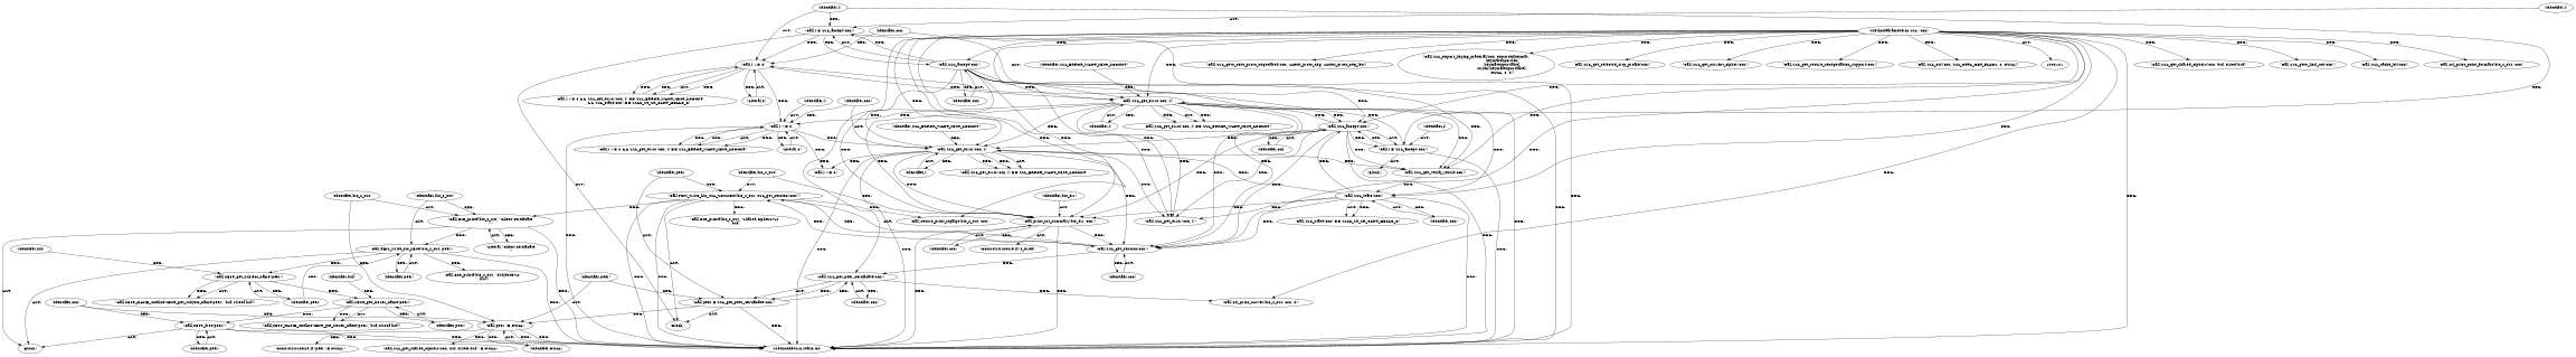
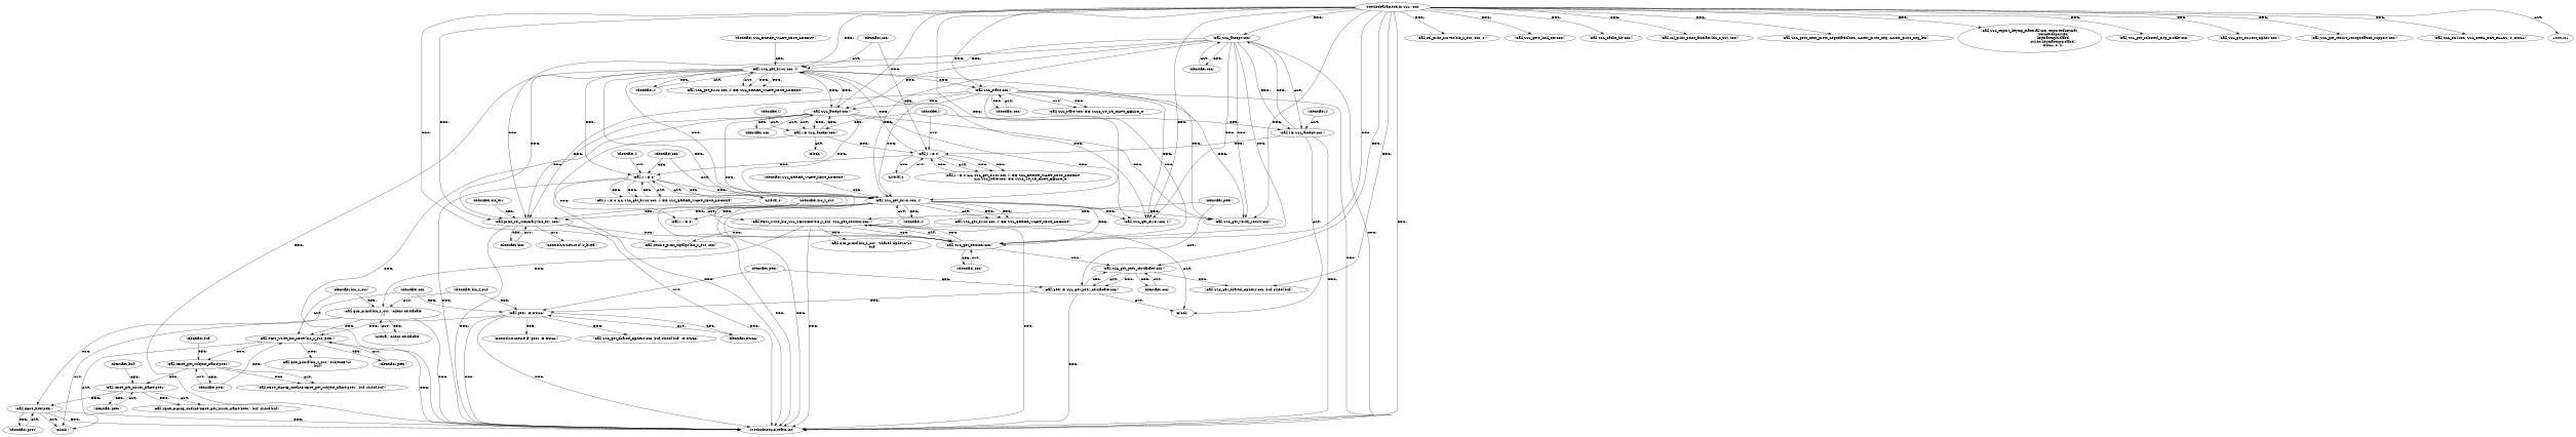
  digraph {
    n1 [label="(Call,X509_free(peer))"]
    n2 [label="(MethodReturn,static int)"]
    n3 [label="(Identifier,peer)"]
    n4 [label="(Block,)"]
    n5 [label="(Call,X509_get_issuer_name(peer))"]
    n6 [label="(Call,X509_NAME_oneline(X509_get_issuer_name(peer), buf, sizeof buf))"]
    n7 [label="(Identifier,peer)"]
    n8 [label="(Call,X509_get_subject_name(peer))"]
    n9 [label="(Identifier,peer)"]
    n10 [label="(Call,X509_NAME_oneline(X509_get_subject_name(peer), buf, sizeof buf))"]
    n11 [label="(Call,PEM_write_bio_X509(bio_s_out, peer))"]
    n12 [label="(Call,BIO_printf(bio_s_out, \"subject=%s\n\", buf))"]
    n13 [label="(Identifier,peer)"]
    n14 [label="(Call,BIO_printf(bio_s_out, \"Client certificate\n\"))"]
    n15 [label="(Literal,\"Client certificate\n\")"]
    n16 [label="(Call,PEM_write_bio_SSL_SESSION(bio_s_out, SSL_get_session(con)))"]
    n17 [label="(Call,SSL_get_session(con))"]
    n18 [label="(Block,)"]
    n19 [label="(Call,BIO_printf(bio_s_out, \"Shared ciphers:%s\n\", buf))"]
    n20 [label="(Call,secure_print_sigalgs(bio_s_out, con))"]
    n21 [label="(Call,SSL_get_peer_certificate(con))"]
    n22 [label="(Identifier,con)"]
    n23 [label="(Call,SSL_get_shared_ciphers(con, buf, sizeof buf))"]
    n24 [label="(Call,peer = SSL_get_peer_certificate(con))"]
    n25 [label="(Identifier,con)"]
    n26 [label="(Call,SSL_get_error(con, i))"]
    n27 [label="(Call,SSL_accept(con))"]
    n28 [label="(Call,SSL_state(con))"]
    n29 [label="(Call,print_ssl_summary(bio_err, con))"]
    n30 [label="(Call,SSL_get_error(con, i))"]
    n31 [label="(Call,i <= 0)"]
    n32 [label="(Identifier,i)"]
    n33 [label="(Call,SSL_get_error(con, i) == SSL_ERROR_WANT_X509_LOOKUP)"]
    n34 [label="(Call,SSL_get_error(con, i))"]
    n35 [label="(Call,SSL_get_verify_result(con))"]
    n36 [label="(Call,i = SSL_accept(con))"]
    n37 [label="(Identifier,con)"]
    n38 [label="(Call,SSL_state(con) == SSL3_ST_SR_CLNT_HELLO_C)"]
    n39 [label="(Identifier,con)"]
    n40 [label="(ControlStructure,if (s_brief))"]
    n41 [label="(Identifier,con)"]
    n42 [label="(Identifier,i)"]
    n43 [label="(Call,SSL_get_error(con, i) == SSL_ERROR_WANT_X509_LOOKUP)"]
    n44 [label="(Call,i <= 0)"]
    n45 [label="(Call,i <= 0 && SSL_get_error(con, i) == SSL_ERROR_WANT_X509_LOOKUP)"]
    n46 [label="(Literal,0)"]
    n47 [label="(Call,i <= 0)"]
    n48 [label="(Block,)"]
    n49 [label="(Call,SSL_accept(con))"]
    n50 [label="(Call,i = SSL_accept(con))"]
    n51 [label="(Identifier,con)"]
    n52 [label="(MethodParameterIn,SSL *con)"]
    n53 [label="(Call,ssl_print_curves(bio_s_out, con, 0))"]
    n54 [label="(Call,SSL_get0_kssl_ctx(con))"]
    n55 [label="(Call,SSL_cache_hit(con))"]
    n56 [label="(Call,ssl_print_point_formats(bio_s_out, con))"]
    n57 [label="(Call,SSL_get0_next_proto_negotiated(con, &next_proto_neg, &next_proto_neg_len))"]
    n58 [label="(Call,SSL_export_keying_material(con, exportedkeymat,\n                                            keymatexportlen,\n                                            keymatexportlabel,\n                                            strlen(keymatexportlabel),\n                                            NULL, 0, 0))"]
    n59 [label="(Call,SSL_get_selected_srtp_profile(con))"]
    n60 [label="(Call,SSL_get_current_cipher(con))"]
    n61 [label="(Call,SSL_get_secure_renegotiation_support(con))"]
    n62 [label="(Call,SSL_ctrl(con, SSL_CTRL_GET_FLAGS, 0, NULL))"]
    1000101
    n64 [label="(Literal,0)"]
    n65 [label="(Call,i <= 0 && SSL_get_error(con, i) == SSL_ERROR_WANT_X509_LOOKUP\n               && SSL_state(con) == SSL3_ST_SR_CLNT_HELLO_C)"]
    n66 [label="(Call,peer != NULL)"]
    n67 [label="(ControlStructure,if (peer != NULL))"]
    n68 [label="(Call,SSL_get_shared_ciphers(con, buf, sizeof buf) != NULL)"]
    n69 [label="(Identifier,NULL)"]
    n70 [label="(Identifier,i)"]
    n71 [label="(Identifier,peer)"]
    n72 [label="(Identifier,bio_s_out)"]
    n73 [label="(Identifier,i)"]
    n74 [label="(Identifier,SSL_ERROR_WANT_X509_LOOKUP)"]
    n75 [label="(Identifier,i)"]
    n76 [label="(Identifier,con)"]
    n77 [label="(Identifier,buf)"]
    n78 [label="(Identifier,peer)"]
    n79 [label="(Identifier,con)"]
    n80 [label="(Identifier,con)"]
    n81 [label="(Identifier,i)"]
    n82 [label="(Identifier,bio_err)"]
    n83 [label="(Identifier,bio_s_out)"]
    n84 [label="(Identifier,buf)"]
    n85 [label="(Identifier,SSL_ERROR_WANT_X509_LOOKUP)"]
    n86 [label="(Identifier,bio_s_out)"]
    n1 -> n2 [label="DDG: "]
    n1 -> n2 [label="DDG: "]
    n1 -> n3 [label="CFG: "]
    n1 -> n4 [label="AST: "]
    n3 -> n1 [label="AST: "]
    n5 -> n1 [label="DDG: "]
    n5 -> n6 [label="AST: "]
    n5 -> n6 [label="DDG: "]
    n5 -> n7 [label="CFG: "]
    n7 -> n5 [label="AST: "]
    n8 -> n5 [label="DDG: "]
    n8 -> n9 [label="CFG: "]
    n8 -> n10 [label="AST: "]
    n8 -> n10 [label="DDG: "]
    n9 -> n8 [label="AST: "]
    n9 -> n11 [label="CFG: "]
    n11 -> n2 [label="DDG: "]
    n11 -> n4 [label="AST: "]
    n11 -> n8 [label="DDG: "]
    n11 -> n12 [label="DDG: "]
    n11 -> n13 [label="CFG: "]
    n13 -> n11 [label="AST: "]
    n14 -> n2 [label="DDG: "]
    n14 -> n4 [label="AST: "]
    n14 -> n11 [label="DDG: "]
    n14 -> n15 [label="CFG: "]
    n15 -> n14 [label="AST: "]
    n16 -> n2 [label="DDG: "]
    n16 -> n2 [label="DDG: "]
    n16 -> n14 [label="DDG: "]
    n16 -> n17 [label="CFG: "]
    n16 -> n18 [label="AST: "]
    n16 -> n19 [label="DDG: "]
    n16 -> n20 [label="DDG: "]
    n17 -> n16 [label="AST: "]
    n17 -> n16 [label="DDG: "]
    n17 -> n21 [label="DDG: "]
    n17 -> n22 [label="CFG: "]
-   n21 -> n53 [label="DDG: "]
+   n21 -> n23 [label="DDG: "]
    n21 -> n24 [label="AST: "]
    n21 -> n24 [label="DDG: "]
    n21 -> n25 [label="CFG: "]
    n22 -> n17 [label="AST: "]
    n24 -> n2 [label="DDG: "]
    n24 -> n18 [label="AST: "]
    n24 -> n21 [label="CFG: "]
    n24 -> n66 [label="DDG: "]
    n25 -> n21 [label="AST: "]
    n26 -> n2 [label="DDG: "]
    n26 -> n17 [label="DDG: "]
    n26 -> n27 [label="DDG: "]
    n26 -> n28 [label="DDG: "]
    n26 -> n29 [label="DDG: "]
    n26 -> n30 [label="DDG: "]
    n26 -> n31 [label="DDG: "]
    n26 -> n32 [label="CFG: "]
    n26 -> n33 [label="AST: "]
    n26 -> n33 [label="DDG: "]
    n26 -> n33 [label="DDG: "]
    n26 -> n34 [label="DDG: "]
    n26 -> n35 [label="DDG: "]
    n27 -> n2 [label="DDG: "]
    n27 -> n17 [label="DDG: "]
    n27 -> n26 [label="DDG: "]
    n27 -> n29 [label="DDG: "]
    n27 -> n30 [label="DDG: "]
    n27 -> n34 [label="DDG: "]
    n27 -> n35 [label="DDG: "]
    n27 -> n36 [label="AST: "]
    n27 -> n36 [label="DDG: "]
    n27 -> n37 [label="CFG: "]
    n28 -> n2 [label="DDG: "]
    n28 -> n17 [label="DDG: "]
    n28 -> n27 [label="DDG: "]
    n28 -> n29 [label="DDG: "]
    n28 -> n30 [label="DDG: "]
    n28 -> n34 [label="DDG: "]
-   n35 -> n28 [label="DDG: "]
+   n28 -> n35 [label="DDG: "]
    n28 -> n38 [label="AST: "]
    n28 -> n38 [label="DDG: "]
    n28 -> n39 [label="CFG: "]
    n29 -> n2 [label="DDG: "]
    n29 -> n2 [label="DDG: "]
    n29 -> n17 [label="DDG: "]
    n29 -> n40 [label="AST: "]
    n29 -> n41 [label="CFG: "]
    n30 -> n2 [label="DDG: "]
    n30 -> n2 [label="DDG: "]
    n30 -> n17 [label="DDG: "]
    n30 -> n29 [label="DDG: "]
    n30 -> n34 [label="DDG: "]
    n30 -> n35 [label="DDG: "]
    n30 -> n42 [label="CFG: "]
    n30 -> n43 [label="AST: "]
    n30 -> n43 [label="DDG: "]
    n30 -> n43 [label="DDG: "]
    n30 -> n44 [label="DDG: "]
    n31 -> n2 [label="DDG: "]
    n31 -> n30 [label="DDG: "]
    n31 -> n44 [label="DDG: "]
    n31 -> n45 [label="AST: "]
    n31 -> n45 [label="DDG: "]
    n31 -> n45 [label="DDG: "]
    n31 -> n46 [label="CFG: "]
    n32 -> n26 [label="AST: "]
    n36 -> n2 [label="DDG: "]
    n36 -> n27 [label="CFG: "]
    n36 -> n47 [label="DDG: "]
    n36 -> n48 [label="AST: "]
    n37 -> n27 [label="AST: "]
    n39 -> n28 [label="AST: "]
    n41 -> n29 [label="AST: "]
    n42 -> n30 [label="AST: "]
    n45 -> n31 [label="CFG: "]
    n46 -> n31 [label="AST: "]
    n47 -> n26 [label="DDG: "]
    n47 -> n31 [label="DDG: "]
    n47 -> n64 [label="CFG: "]
    n47 -> n65 [label="AST: "]
    n47 -> n65 [label="DDG: "]
    n47 -> n65 [label="DDG: "]
    n49 -> n2 [label="DDG: "]
    n49 -> n17 [label="DDG: "]
    n49 -> n26 [label="DDG: "]
    n49 -> n27 [label="DDG: "]
    n49 -> n29 [label="DDG: "]
    n49 -> n30 [label="DDG: "]
    n49 -> n34 [label="DDG: "]
    n49 -> n35 [label="DDG: "]
    n49 -> n50 [label="AST: "]
    n49 -> n50 [label="DDG: "]
    n49 -> n51 [label="CFG: "]
    n50 -> n2 [label="DDG: "]
    n50 -> n18 [label="AST: "]
    n50 -> n47 [label="DDG: "]
    n50 -> n49 [label="CFG: "]
    n51 -> n49 [label="AST: "]
    n52 -> n2 [label="DDG: "]
    n52 -> n17 [label="DDG: "]
    n52 -> n20 [label="DDG: "]
    n52 -> n21 [label="DDG: "]
    n52 -> n23 [label="DDG: "]
    n52 -> n26 [label="DDG: "]
    n52 -> n27 [label="DDG: "]
    n52 -> n28 [label="DDG: "]
    n52 -> n29 [label="DDG: "]
    n52 -> n30 [label="DDG: "]
    n52 -> n34 [label="DDG: "]
    n52 -> n35 [label="DDG: "]
    n52 -> n49 [label="DDG: "]
    n52 -> n53 [label="DDG: "]
    n52 -> n54 [label="DDG: "]
    n52 -> n55 [label="DDG: "]
    n52 -> n56 [label="DDG: "]
    n52 -> n57 [label="DDG: "]
    n52 -> n58 [label="DDG: "]
    n52 -> n59 [label="DDG: "]
    n52 -> n60 [label="DDG: "]
    n52 -> n61 [label="DDG: "]
    n52 -> n62 [label="DDG: "]
    n52 -> 1000101 [label="AST: "]
    n64 -> n47 [label="AST: "]
    n65 -> n47 [label="CFG: "]
    n66 -> n2 [label="DDG: "]
    n66 -> n2 [label="DDG: "]
+   n66 -> n11 [label="DDG: "]
    n66 -> n67 [label="CFG: "]
    n66 -> n68 [label="DDG: "]
    n66 -> n69 [label="CFG: "]
    n69 -> n66 [label="AST: "]
    n70 -> n50 [label="AST: "]
    n71 -> n16 [label="CFG: "]
    n71 -> n24 [label="AST: "]
    n72 -> n16 [label="AST: "]
    n72 -> n29 [label="CFG: "]
    n73 -> n31 [label="AST: "]
    n74 -> n26 [label="CFG: "]
    n75 -> n36 [label="AST: "]
    n76 -> n1 [label="CFG: "]
    n76 -> n66 [label="CFG: "]
    n77 -> n5 [label="CFG: "]
    n78 -> n24 [label="CFG: "]
    n78 -> n66 [label="AST: "]
    n79 -> n26 [label="AST: "]
    n79 -> n47 [label="CFG: "]
    n80 -> n30 [label="AST: "]
    n80 -> n31 [label="CFG: "]
    n81 -> n36 [label="CFG: "]
    n81 -> n47 [label="AST: "]
    n81 -> n50 [label="CFG: "]
-   n82 -> n29 [label="AST: "]
+   n82 -> n29 [label="CFG: "]
    n83 -> n11 [label="AST: "]
    n83 -> n14 [label="CFG: "]
    n84 -> n8 [label="CFG: "]
    n85 -> n30 [label="CFG: "]
    n86 -> n14 [label="AST: "]
    n86 -> n66 [label="CFG: "]
  }
